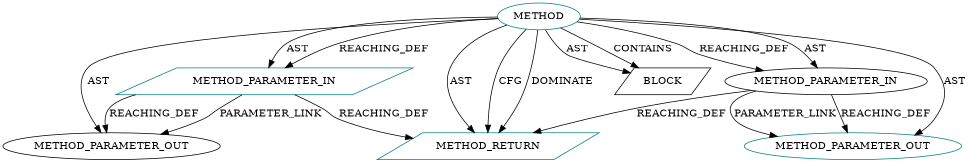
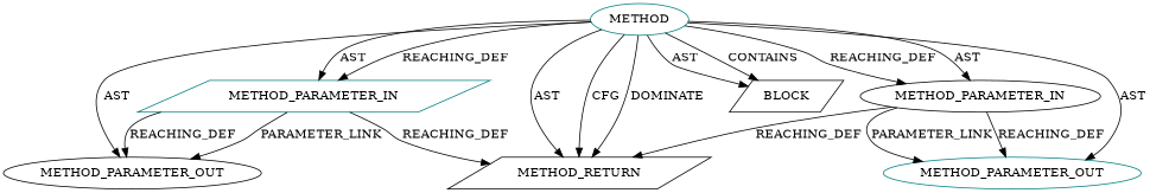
  digraph {
    node [CODE=p2 EVALUATION_STRATEGY=BY_VALUE IS_VARIADIC=false ORDER=2 TYPE_FULL_NAME=ANY color=black shape=ellipse]
    n1 [INDEX=2 NAME=p2 color=teal label=METHOD_PARAMETER_IN shape=parallelogram]
-   n2 [CODE=RET color=teal label=METHOD_RETURN shape=parallelogram IS_VARIADIC=""]
+   n2 [CODE=RET label=METHOD_RETURN shape=parallelogram IS_VARIADIC=""]
    n3 [INDEX=2 NAME=p2 label=METHOD_PARAMETER_OUT]
    n4 [ARGUMENT_INDEX=1 CODE="<empty>" ORDER=1 label=BLOCK shape=parallelogram EVALUATION_STRATEGY="" IS_VARIADIC=""]
    n5 [AST_PARENT_FULL_NAME="<global>" AST_PARENT_TYPE=NAMESPACE_BLOCK CODE="<empty>" FILENAME="<empty>" FULL_NAME=sg_init_table IS_EXTERNAL=true NAME=sg_init_table ORDER=0 color=teal label=METHOD EVALUATION_STRATEGY="" IS_VARIADIC="" TYPE_FULL_NAME=""]
    n6 [CODE=p1 INDEX=1 NAME=p1 ORDER=1 color=teal label=METHOD_PARAMETER_OUT]
    n7 [CODE=p1 INDEX=1 NAME=p1 ORDER=1 label=METHOD_PARAMETER_IN]
    n1 -> n2 [VARIABLE=p2 label=REACHING_DEF]
    n1 -> n3 [label=PARAMETER_LINK]
    n1 -> n3 [VARIABLE=p2 label=REACHING_DEF]
    n5 -> n1 [label=REACHING_DEF]
    n5 -> n1 [label=AST]
    n5 -> n2 [label=AST]
    n5 -> n2 [label=CFG]
    n5 -> n2 [label=DOMINATE]
    n5 -> n3 [label=AST]
    n5 -> n4 [label=CONTAINS]
    n5 -> n4 [label=AST]
    n5 -> n6 [label=AST]
    n5 -> n7 [label=REACHING_DEF]
    n5 -> n7 [label=AST]
    n7 -> n2 [VARIABLE=p1 label=REACHING_DEF]
    n7 -> n6 [label=PARAMETER_LINK]
    n7 -> n6 [VARIABLE=p1 label=REACHING_DEF]
  }
